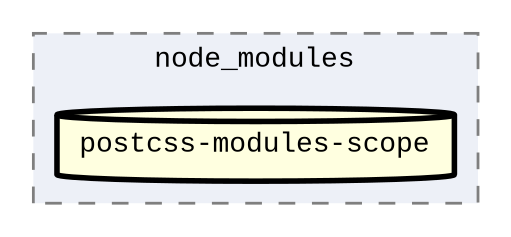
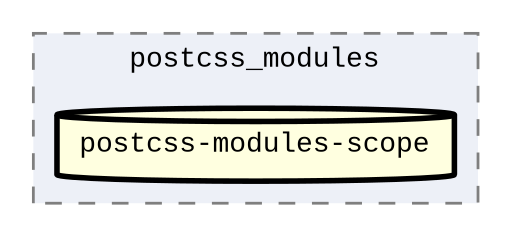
  digraph {
    compound=true
    fontname="Liberation Mono"
    n1 [color=black fillcolor=lightyellow fontname="Liberation Mono" fontsize=10 height=0.2 label="postcss-modules-scope" shape=cylinder style="filled,bold" width=0.4]
    subgraph cluster_1 {
      bgcolor="#edf0f7"
      fontsize=10
-     label=node_modules
+     label=postcss_modules
      pencolor=grey50
      style="filled,dashed"
      n1
    }
  }
